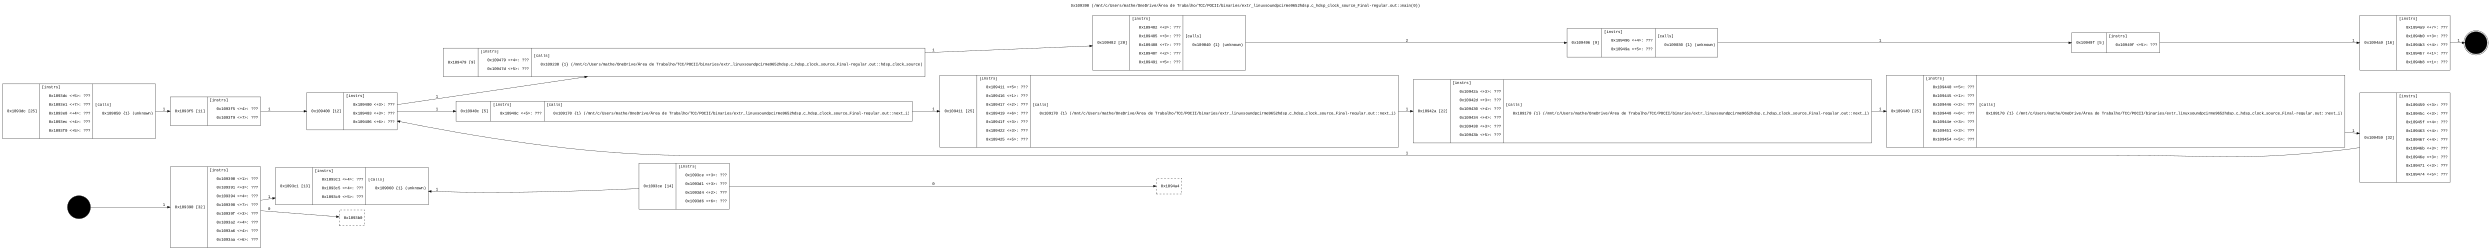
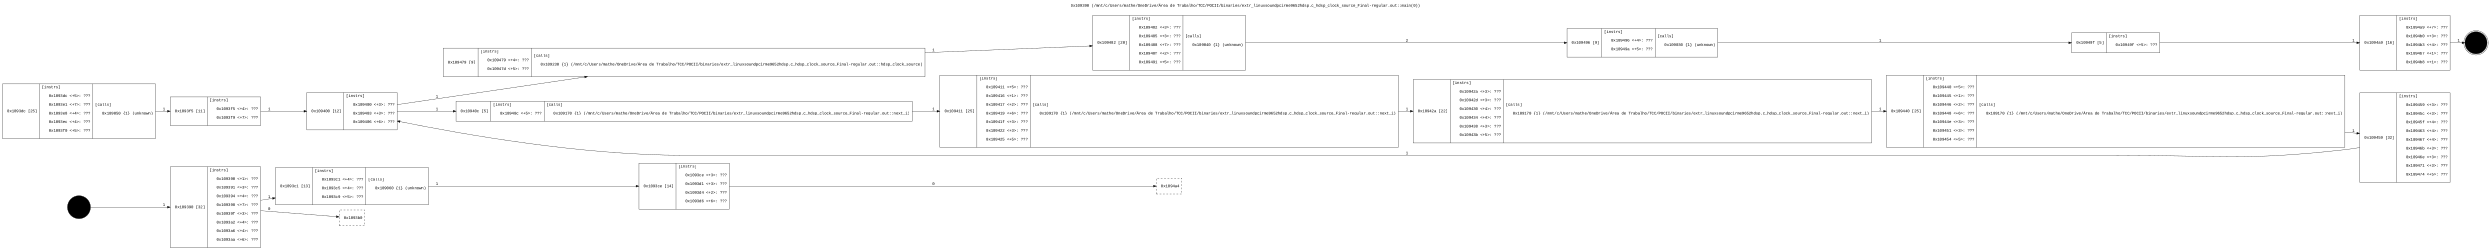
  digraph {
    fontname="Liberation Mono"
    label="0x109390 (/mnt/c/Users/mathe/OneDrive/Área de Trabalho/TCC/POCII/binaries/extr_linuxsoundpcirme9652hdsp.c_hdsp_clock_source_Final-regular.out::main(0))"
    labelloc=t
    rankdir=LR
    node [fontname="Liberation Mono" shape=record]
    edge [fontname="Liberation Mono"]
    Entry [fillcolor=black height=0.3 shape=circle style=filled width=0.3]
    n2 [label="{\n     0x109390 [32]\l\n     | [instrs]\l\n     &nbsp;&nbsp;0x109390 \<+1\>: ???\l\n     &nbsp;&nbsp;0x109391 \<+3\>: ???\l\n     &nbsp;&nbsp;0x109394 \<+4\>: ???\l\n     &nbsp;&nbsp;0x109398 \<+7\>: ???\l\n     &nbsp;&nbsp;0x10939f \<+3\>: ???\l\n     &nbsp;&nbsp;0x1093a2 \<+4\>: ???\l\n     &nbsp;&nbsp;0x1093a6 \<+4\>: ???\l\n     &nbsp;&nbsp;0x1093aa \<+6\>: ???\l\n  }"]
    n3 [label="{\n     0x1093c1 [13]\l\n     | [instrs]\l\n     &nbsp;&nbsp;0x1093c1 \<+4\>: ???\l\n     &nbsp;&nbsp;0x1093c5 \<+4\>: ???\l\n     &nbsp;&nbsp;0x1093c9 \<+5\>: ???\l\n     | [calls]\l\n     &nbsp;&nbsp;0x109060 \{1\} (unknown)\l\n  }"]
    n4 [label="{\n     0x1093b0\l\n  }" style=dashed]
    n5 [label="{\n     0x1093ce [14]\l\n     | [instrs]\l\n     &nbsp;&nbsp;0x1093ce \<+3\>: ???\l\n     &nbsp;&nbsp;0x1093d1 \<+3\>: ???\l\n     &nbsp;&nbsp;0x1093d4 \<+2\>: ???\l\n     &nbsp;&nbsp;0x1093d6 \<+6\>: ???\l\n  }"]
    n6 [label="{\n     0x1094a4\l\n  }" style=dashed]
    n7 [label="{\n     0x1093dc [25]\l\n     | [instrs]\l\n     &nbsp;&nbsp;0x1093dc \<+5\>: ???\l\n     &nbsp;&nbsp;0x1093e1 \<+7\>: ???\l\n     &nbsp;&nbsp;0x1093e8 \<+4\>: ???\l\n     &nbsp;&nbsp;0x1093ec \<+4\>: ???\l\n     &nbsp;&nbsp;0x1093f0 \<+5\>: ???\l\n     | [calls]\l\n     &nbsp;&nbsp;0x109050 \{1\} (unknown)\l\n  }"]
    n8 [label="{\n     0x1093f5 [11]\l\n     | [instrs]\l\n     &nbsp;&nbsp;0x1093f5 \<+4\>: ???\l\n     &nbsp;&nbsp;0x1093f9 \<+7\>: ???\l\n  }"]
    n9 [label="{\n     0x109400 [12]\l\n     | [instrs]\l\n     &nbsp;&nbsp;0x109400 \<+3\>: ???\l\n     &nbsp;&nbsp;0x109403 \<+3\>: ???\l\n     &nbsp;&nbsp;0x109406 \<+6\>: ???\l\n  }"]
    Exit [fillcolor=black height=0.3 peripheries=2 shape=circle style=filled width=0.3]
    n11 [label="{\n     0x109479 [9]\l\n     | [instrs]\l\n     &nbsp;&nbsp;0x109479 \<+4\>: ???\l\n     &nbsp;&nbsp;0x10947d \<+5\>: ???\l\n     | [calls]\l\n     &nbsp;&nbsp;0x109230 \{1\} (/mnt/c/Users/mathe/OneDrive/Área de Trabalho/TCC/POCII/binaries/extr_linuxsoundpcirme9652hdsp.c_hdsp_clock_source_Final-regular.out::hdsp_clock_source)\l\n  }"]
    n12 [label="{\n     0x10940c [5]\l\n     | [instrs]\l\n     &nbsp;&nbsp;0x10940c \<+5\>: ???\l\n     | [calls]\l\n     &nbsp;&nbsp;0x109170 \{1\} (/mnt/c/Users/mathe/OneDrive/Área de Trabalho/TCC/POCII/binaries/extr_linuxsoundpcirme9652hdsp.c_hdsp_clock_source_Final-regular.out::next_i)\l\n  }"]
    n13 [label="{\n     0x109482 [20]\l\n     | [instrs]\l\n     &nbsp;&nbsp;0x109482 \<+3\>: ???\l\n     &nbsp;&nbsp;0x109485 \<+3\>: ???\l\n     &nbsp;&nbsp;0x109488 \<+7\>: ???\l\n     &nbsp;&nbsp;0x10948f \<+2\>: ???\l\n     &nbsp;&nbsp;0x109491 \<+5\>: ???\l\n     | [calls]\l\n     &nbsp;&nbsp;0x109040 \{1\} (unknown)\l\n  }"]
    n14 [label="{\n     0x109411 [25]\l\n     | [instrs]\l\n     &nbsp;&nbsp;0x109411 \<+5\>: ???\l\n     &nbsp;&nbsp;0x109416 \<+1\>: ???\l\n     &nbsp;&nbsp;0x109417 \<+2\>: ???\l\n     &nbsp;&nbsp;0x109419 \<+6\>: ???\l\n     &nbsp;&nbsp;0x10941f \<+3\>: ???\l\n     &nbsp;&nbsp;0x109422 \<+3\>: ???\l\n     &nbsp;&nbsp;0x109425 \<+5\>: ???\l\n     | [calls]\l\n     &nbsp;&nbsp;0x109170 \{1\} (/mnt/c/Users/mathe/OneDrive/Área de Trabalho/TCC/POCII/binaries/extr_linuxsoundpcirme9652hdsp.c_hdsp_clock_source_Final-regular.out::next_i)\l\n  }"]
    n15 [label="{\n     0x109496 [9]\l\n     | [instrs]\l\n     &nbsp;&nbsp;0x109496 \<+4\>: ???\l\n     &nbsp;&nbsp;0x10949a \<+5\>: ???\l\n     | [calls]\l\n     &nbsp;&nbsp;0x109030 \{1\} (unknown)\l\n  }"]
    n16 [label="{\n     0x10942a [22]\l\n     | [instrs]\l\n     &nbsp;&nbsp;0x10942a \<+3\>: ???\l\n     &nbsp;&nbsp;0x10942d \<+3\>: ???\l\n     &nbsp;&nbsp;0x109430 \<+4\>: ???\l\n     &nbsp;&nbsp;0x109434 \<+4\>: ???\l\n     &nbsp;&nbsp;0x109438 \<+3\>: ???\l\n     &nbsp;&nbsp;0x10943b \<+5\>: ???\l\n     | [calls]\l\n     &nbsp;&nbsp;0x109170 \{1\} (/mnt/c/Users/mathe/OneDrive/Área de Trabalho/TCC/POCII/binaries/extr_linuxsoundpcirme9652hdsp.c_hdsp_clock_source_Final-regular.out::next_i)\l\n  }"]
    n17 [label="{\n     0x109440 [25]\l\n     | [instrs]\l\n     &nbsp;&nbsp;0x109440 \<+5\>: ???\l\n     &nbsp;&nbsp;0x109445 \<+1\>: ???\l\n     &nbsp;&nbsp;0x109446 \<+2\>: ???\l\n     &nbsp;&nbsp;0x109448 \<+6\>: ???\l\n     &nbsp;&nbsp;0x10944e \<+3\>: ???\l\n     &nbsp;&nbsp;0x109451 \<+3\>: ???\l\n     &nbsp;&nbsp;0x109454 \<+5\>: ???\l\n     | [calls]\l\n     &nbsp;&nbsp;0x109170 \{1\} (/mnt/c/Users/mathe/OneDrive/Área de Trabalho/TCC/POCII/binaries/extr_linuxsoundpcirme9652hdsp.c_hdsp_clock_source_Final-regular.out::next_i)\l\n  }"]
    n18 [label="{\n     0x109459 [32]\l\n     | [instrs]\l\n     &nbsp;&nbsp;0x109459 \<+3\>: ???\l\n     &nbsp;&nbsp;0x10945c \<+3\>: ???\l\n     &nbsp;&nbsp;0x10945f \<+4\>: ???\l\n     &nbsp;&nbsp;0x109463 \<+4\>: ???\l\n     &nbsp;&nbsp;0x109467 \<+4\>: ???\l\n     &nbsp;&nbsp;0x10946b \<+3\>: ???\l\n     &nbsp;&nbsp;0x10946e \<+3\>: ???\l\n     &nbsp;&nbsp;0x109471 \<+3\>: ???\l\n     &nbsp;&nbsp;0x109474 \<+5\>: ???\l\n  }"]
    n19 [label="{\n     0x10949f [5]\l\n     | [instrs]\l\n     &nbsp;&nbsp;0x10949f \<+5\>: ???\l\n  }"]
    n20 [label="{\n     0x1094a9 [16]\l\n     | [instrs]\l\n     &nbsp;&nbsp;0x1094a9 \<+7\>: ???\l\n     &nbsp;&nbsp;0x1094b0 \<+3\>: ???\l\n     &nbsp;&nbsp;0x1094b3 \<+4\>: ???\l\n     &nbsp;&nbsp;0x1094b7 \<+1\>: ???\l\n     &nbsp;&nbsp;0x1094b8 \<+1\>: ???\l\n  }"]
    Entry -> n2 [label=" 1"]
    n2 -> n3 [label=" 1"]
    n2 -> n4 [label=" 0"]
-   n5 -> n3 [label=" 1"]
+   n3 -> n5 [label=" 1"]
    n5 -> n6 [label=" 0"]
    n7 -> n8 [label=" 1"]
    n8 -> n9 [label=" 1"]
    n9 -> n11 [label=" 1"]
    n9 -> n12 [label=" 1"]
    n11 -> n13 [label=" 1"]
    n12 -> n14 [label=" 1"]
    n13 -> n15 [label=" 2"]
    n14 -> n16 [label=" 1"]
    n15 -> n19 [label=" 1"]
    n16 -> n17 [label=" 1"]
    n17 -> n18 [label=" 1"]
    n18 -> n9 [label=" 1"]
    n19 -> n20 [label=" 1"]
    n20 -> Exit [label=" 1"]
  }
